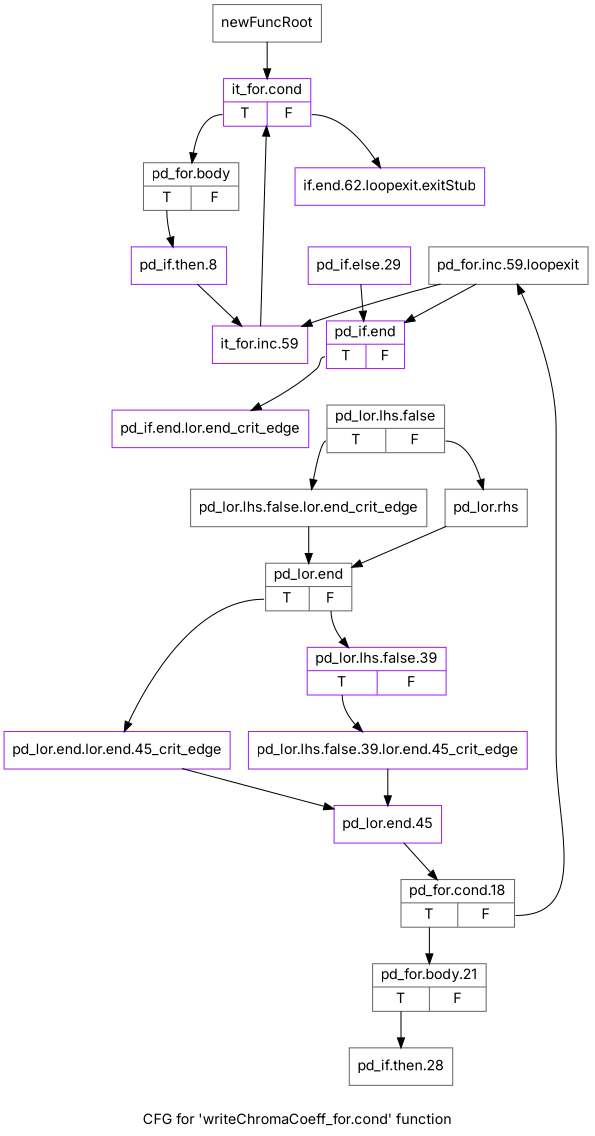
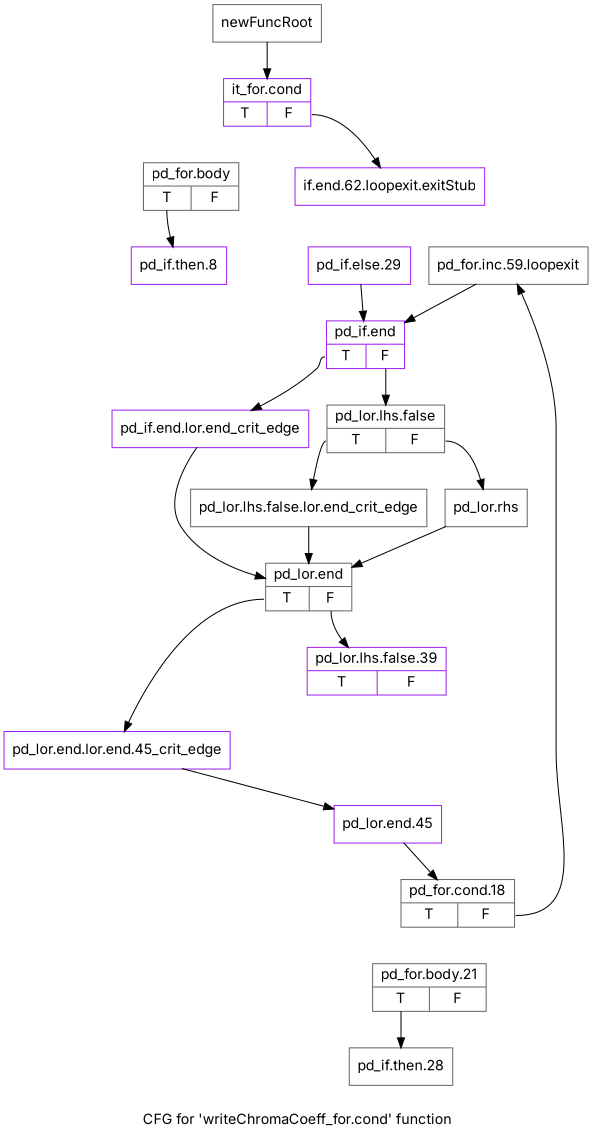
  digraph {
    fontname=Inter
    label="CFG for 'writeChromaCoeff_for.cond' function"
    node [color=purple fontname=Inter shape=record]
    edge [fontname=Inter]
    n1 [color=gray40 label="{newFuncRoot}"]
    n2 [label="{it_for.cond|{<s0>T|<s1>F}}"]
    n3 [label="{if.end.62.loopexit.exitStub}"]
    n4 [color=gray40 label="{pd_for.body|{<s0>T|<s1>F}}"]
    n5 [label="{pd_if.then.8}"]
-   n6 [label="{it_for.inc.59}"]
    n7 [color=gray40 label="{pd_for.cond.18|{<s0>T|<s1>F}}"]
    n8 [color=gray40 label="{pd_for.body.21|{<s0>T|<s1>F}}"]
    n9 [color=gray40 label="{pd_for.inc.59.loopexit}"]
    n10 [color=gray40 label="{pd_if.then.28}"]
    n11 [label="{pd_if.end|{<s0>T|<s1>F}}"]
    n12 [label="{pd_if.else.29}"]
    n13 [label="{pd_if.end.lor.end_crit_edge}"]
    n14 [color=gray40 label="{pd_lor.lhs.false|{<s0>T|<s1>F}}"]
    n15 [color=gray40 label="{pd_lor.end|{<s0>T|<s1>F}}"]
    n16 [color=gray40 label="{pd_lor.lhs.false.lor.end_crit_edge}"]
    n17 [color=gray40 label="{pd_lor.rhs}"]
    n18 [label="{pd_lor.end.lor.end.45_crit_edge}"]
    n19 [label="{pd_lor.lhs.false.39|{<s0>T|<s1>F}}"]
    n20 [label="{pd_lor.end.45}"]
-   n21 [label="{pd_lor.lhs.false.39.lor.end.45_crit_edge}"]
    n1 -> n2
    n2 -> n3 [tailport=s1]
-   n2 -> n4 [tailport=s0]
    n4 -> n5 [tailport=s0]
-   n5 -> n6
-   n6 -> n2
-   n7 -> n8 [tailport=s0]
    n7 -> n9 [tailport=s1]
    n8 -> n10 [tailport=s0]
-   n9 -> n6
    n9 -> n11
    n11 -> n13 [tailport=s0]
+   n11 -> n14 [tailport=s1]
    n12 -> n11
+   n13 -> n15
    n14 -> n16 [tailport=s0]
    n14 -> n17 [tailport=s1]
    n15 -> n18 [tailport=s0]
    n15 -> n19 [tailport=s1]
    n16 -> n15
    n17 -> n15
    n18 -> n20
-   n19 -> n21 [tailport=s0]
    n20 -> n7
-   n21 -> n20
  }
